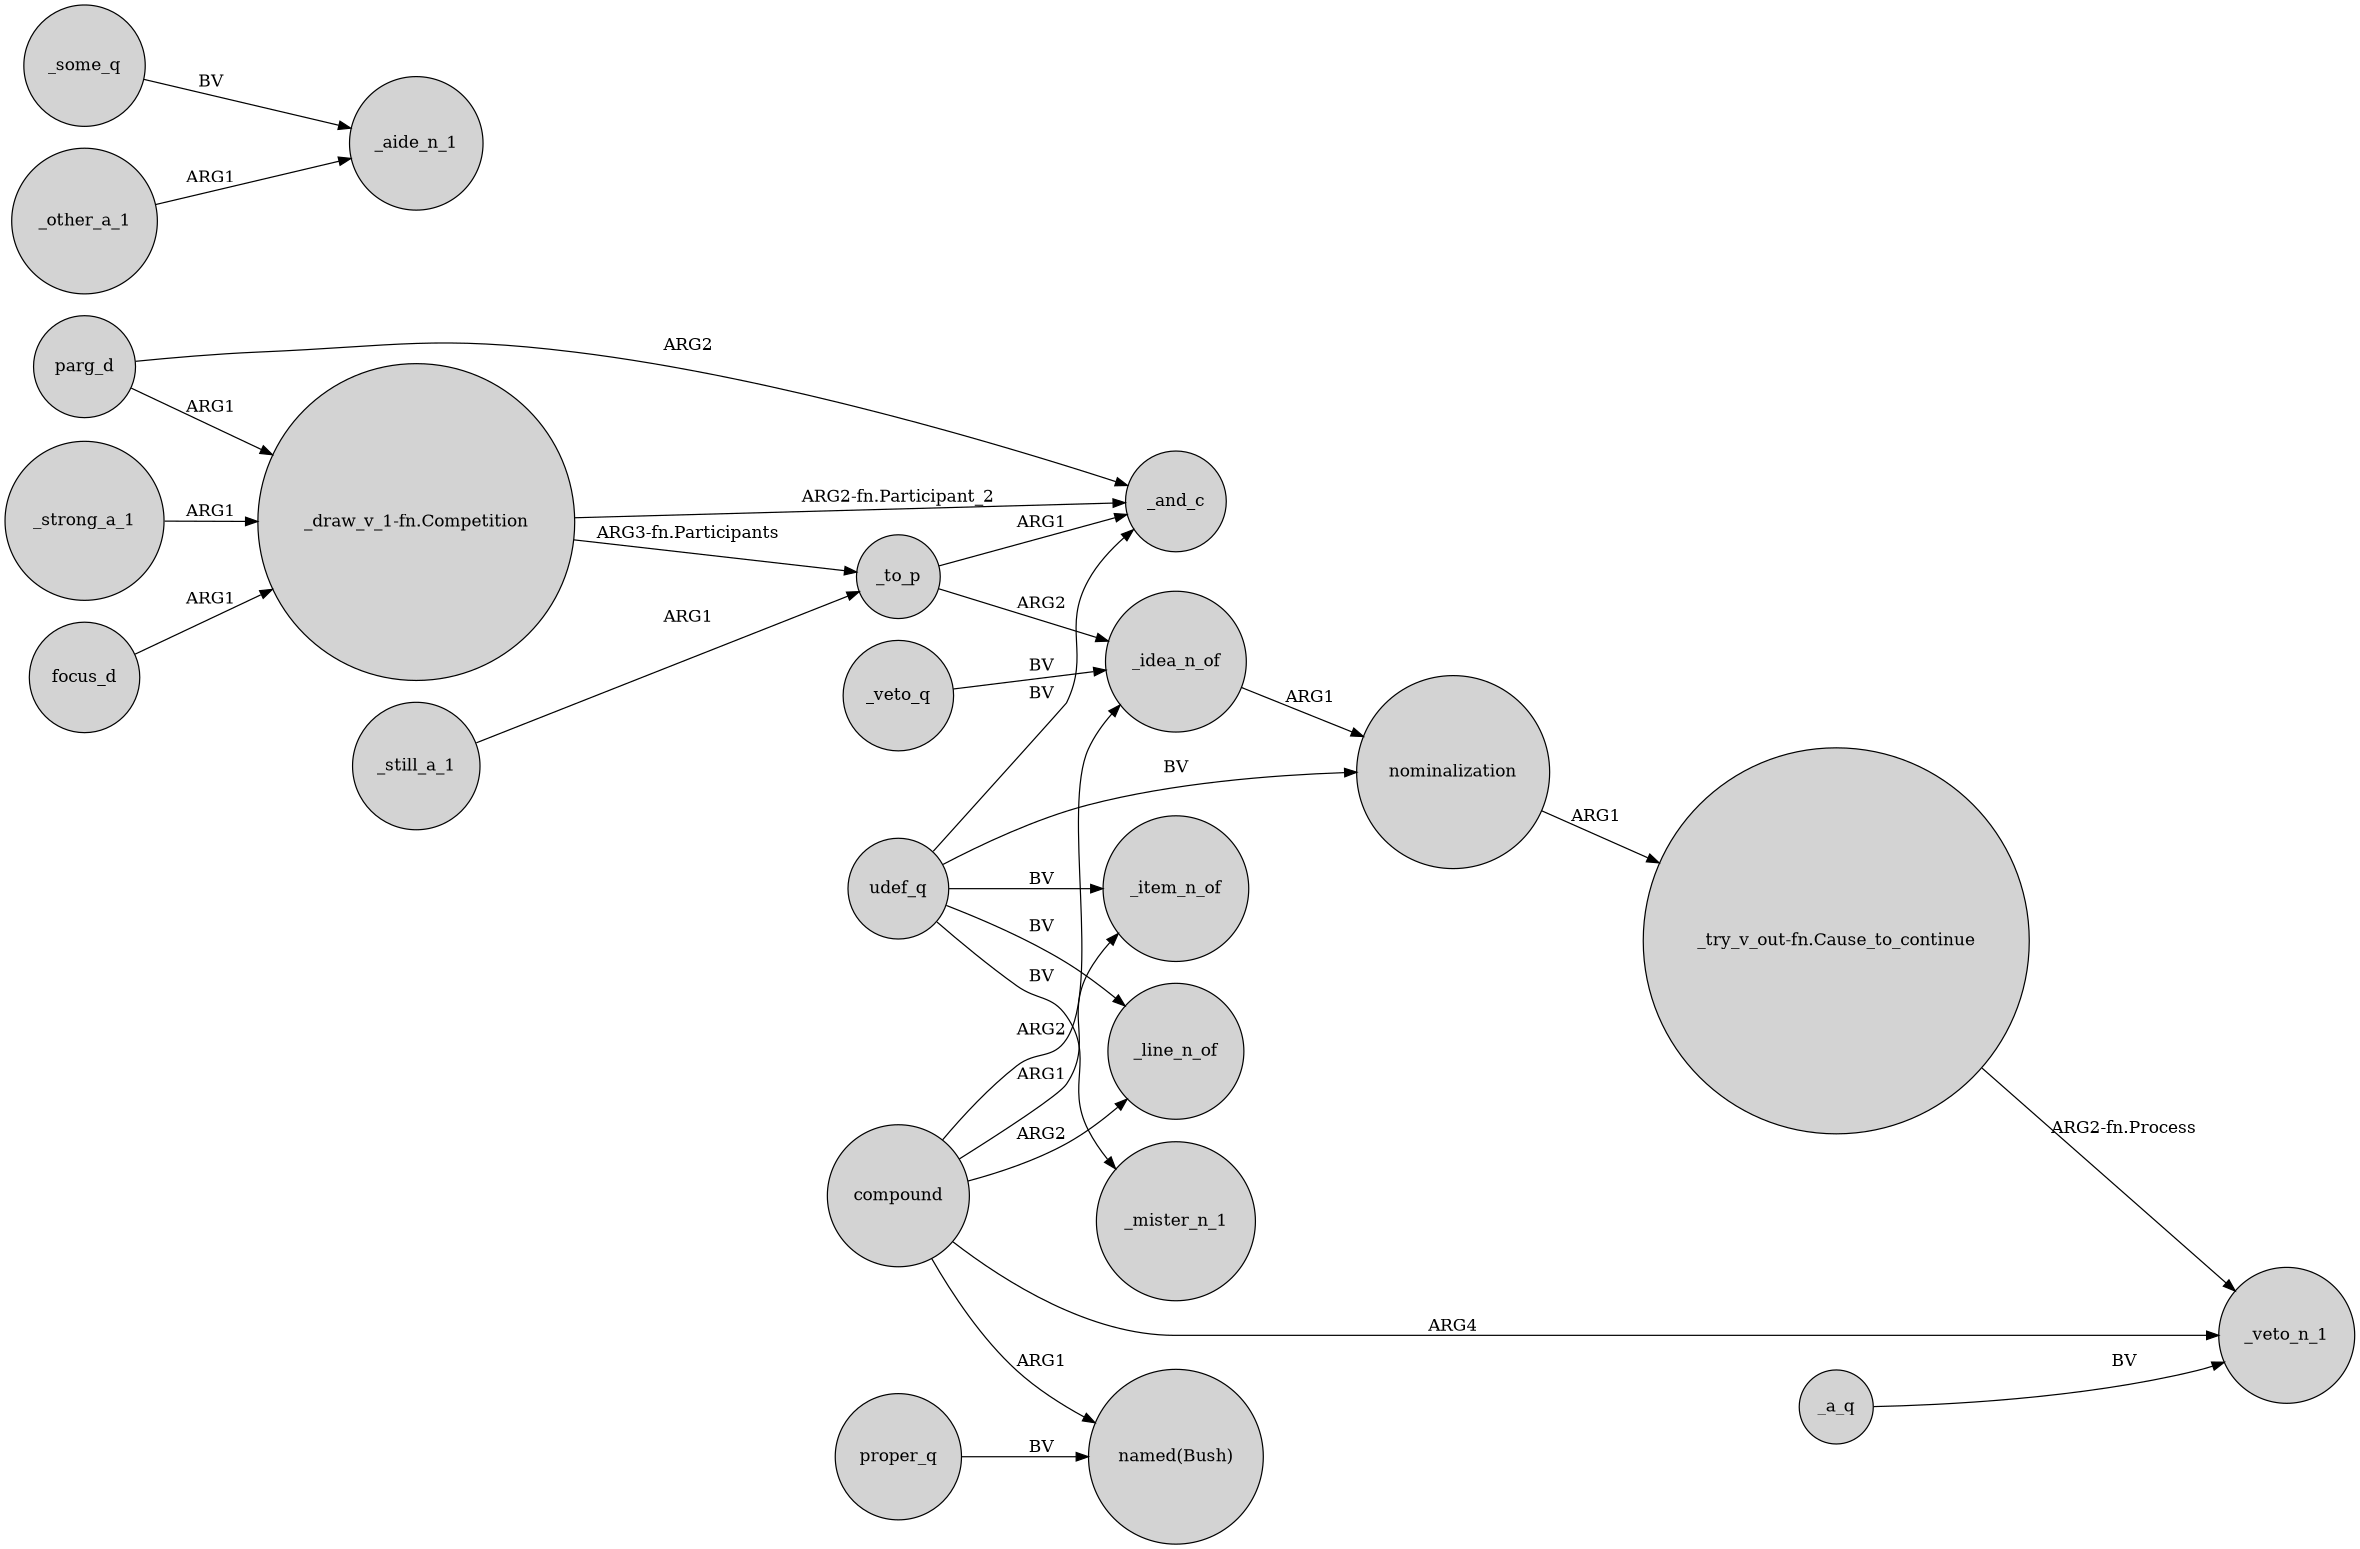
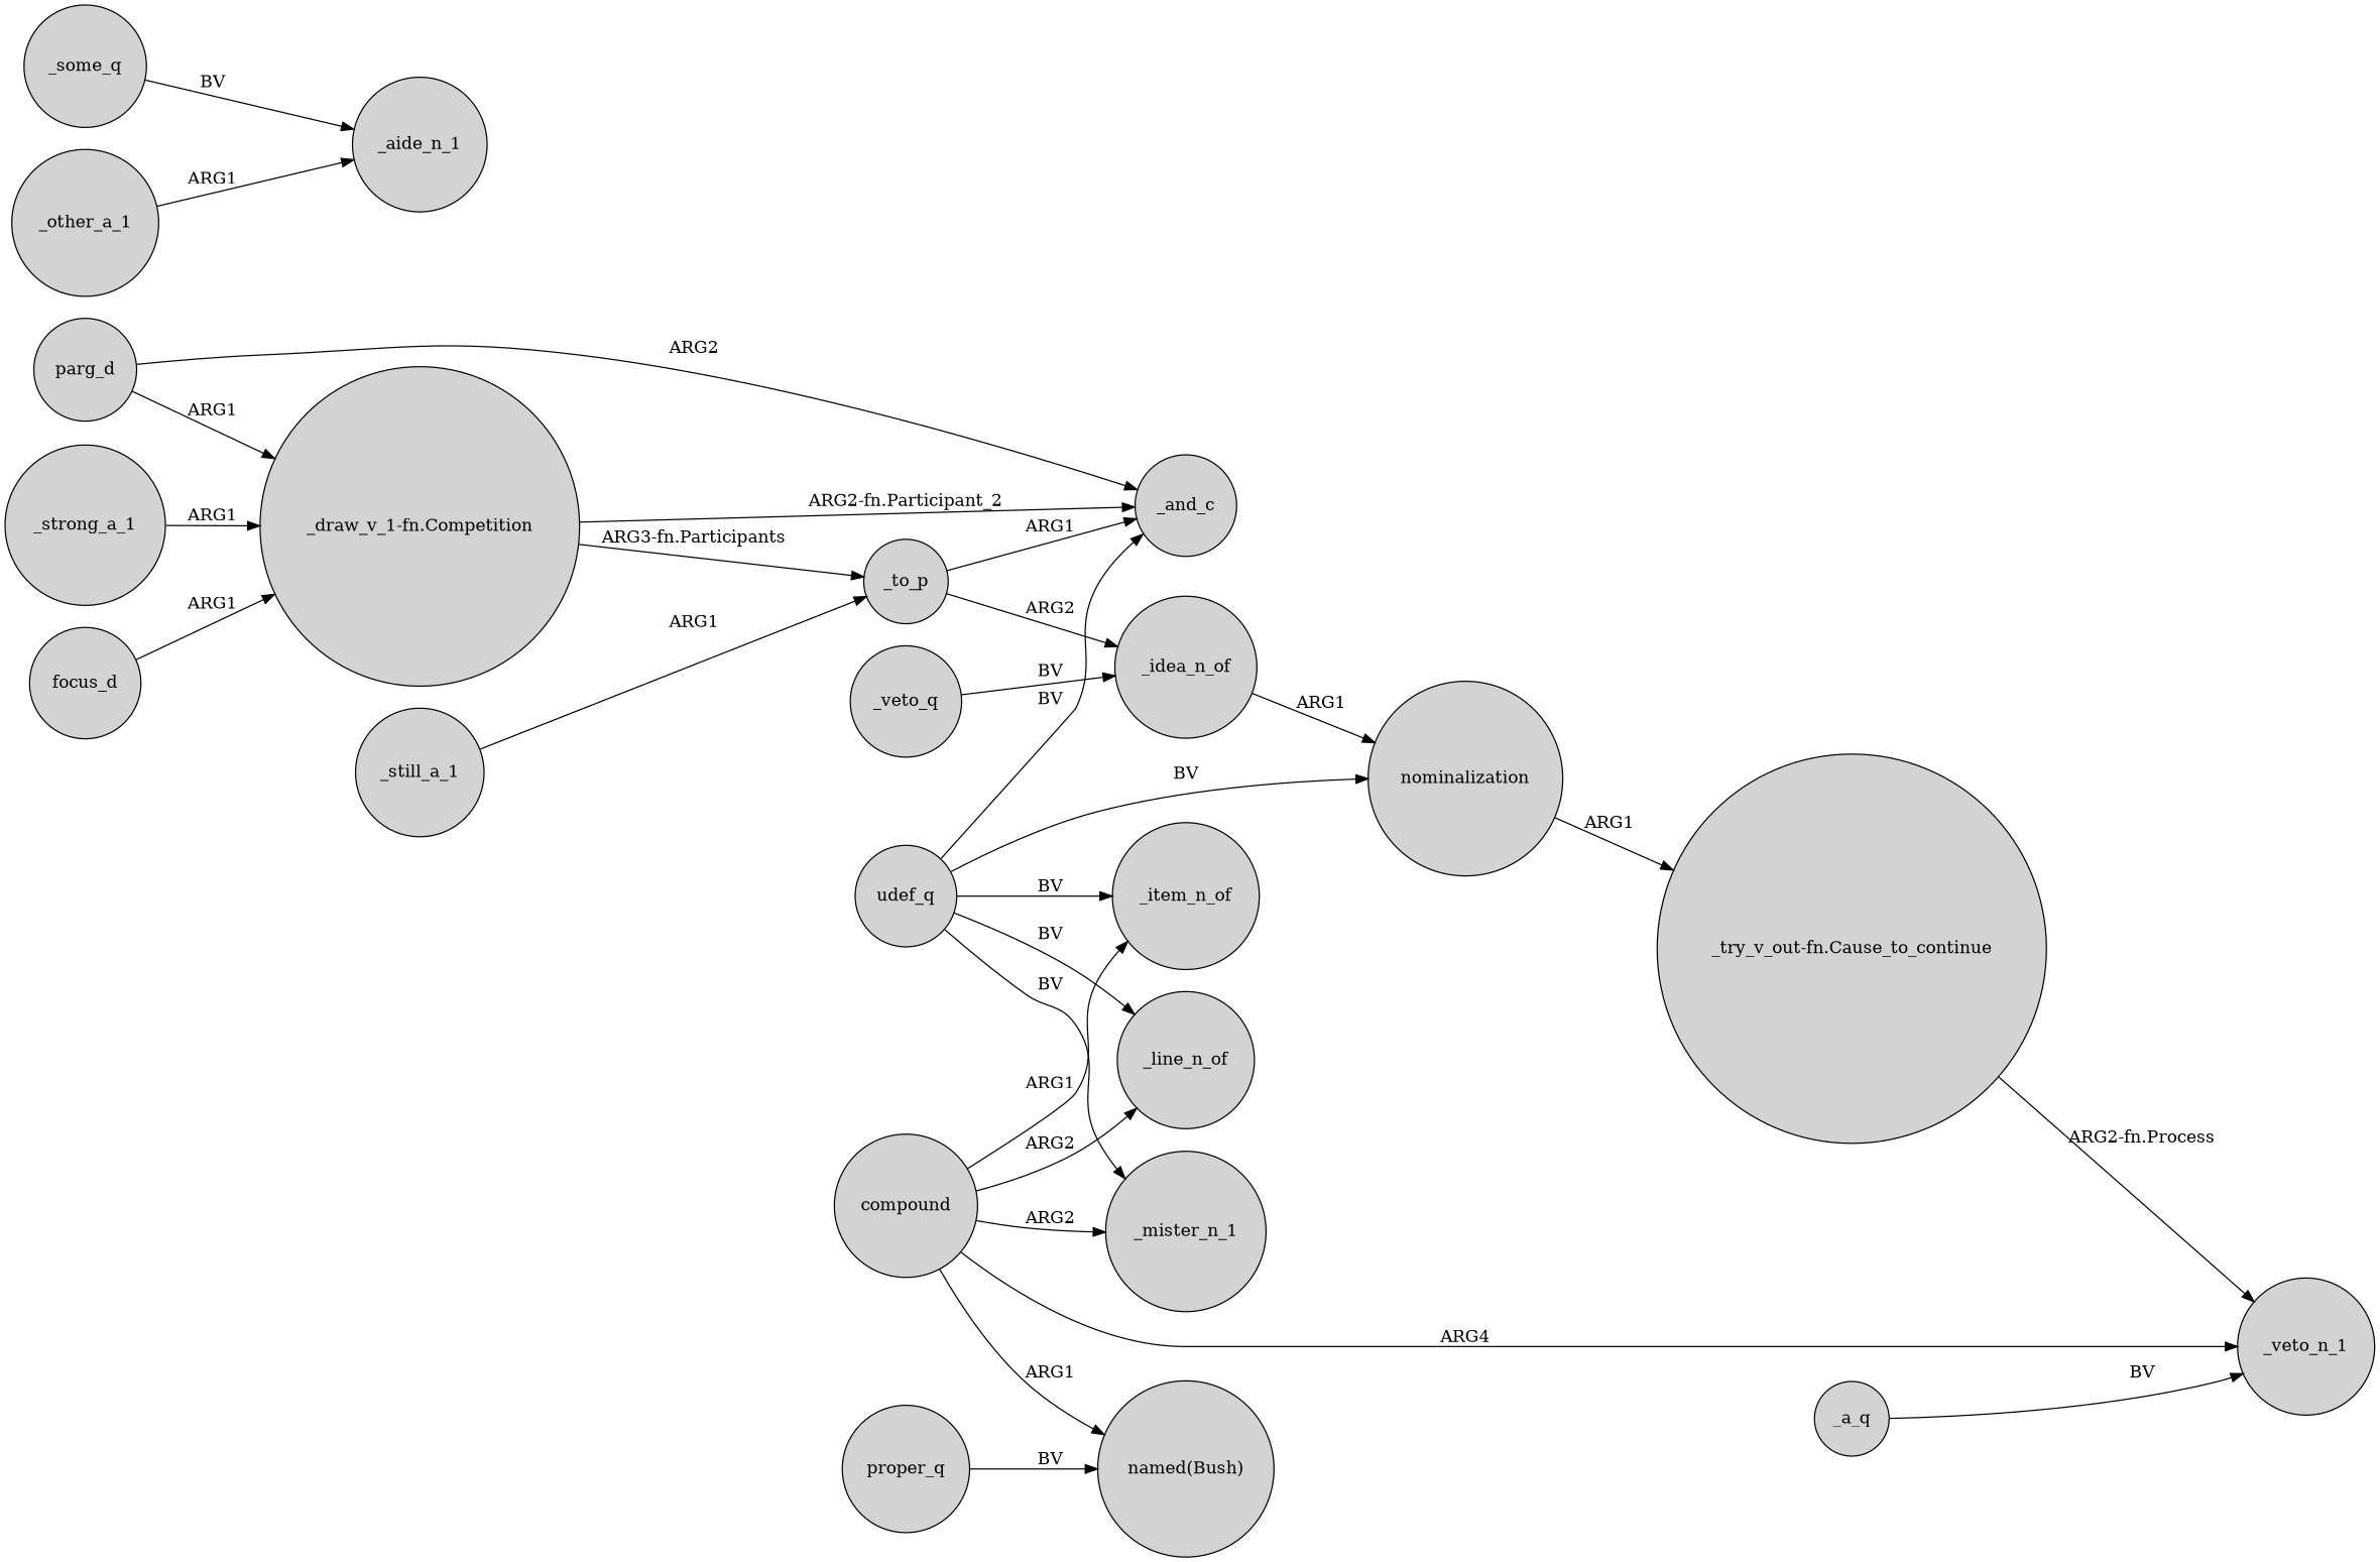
  digraph {
    rankdir=LR
    node [shape=circle style=filled]
    _strong_a_1
    "_draw_v_1-fn.Competition"
    _and_c
    _to_p
    _idea_n_of
    compound
    _mister_n_1
    _line_n_of
    _veto_n_1
    "named(Bush)"
    _item_n_of
    _some_q
    _aide_n_1
    udef_q
    nominalization
    "_try_v_out-fn.Cause_to_continue"
    n17 [label=_veto_q]
    parg_d
    proper_q
    _a_q
    _other_a_1
    _still_a_1
    focus_d
    _strong_a_1 -> "_draw_v_1-fn.Competition" [label=ARG1]
    "_draw_v_1-fn.Competition" -> _and_c [label="ARG2-fn.Participant_2"]
    "_draw_v_1-fn.Competition" -> _to_p [label="ARG3-fn.Participants"]
    _to_p -> _and_c [label=ARG1]
    _to_p -> _idea_n_of [label=ARG2]
    _idea_n_of -> nominalization [label=ARG1]
-   compound -> _idea_n_of [label=ARG2]
+   compound -> _mister_n_1 [label=ARG2]
    compound -> _line_n_of [label=ARG2]
    compound -> _veto_n_1 [label=ARG4]
    compound -> "named(Bush)" [label=ARG1]
    compound -> _item_n_of [label=ARG1]
    _some_q -> _aide_n_1 [label=BV]
    udef_q -> _and_c [label=BV]
    udef_q -> _mister_n_1 [label=BV]
    udef_q -> _line_n_of [label=BV]
    udef_q -> _item_n_of [label=BV]
    udef_q -> nominalization [label=BV]
    nominalization -> "_try_v_out-fn.Cause_to_continue" [label=ARG1]
    "_try_v_out-fn.Cause_to_continue" -> _veto_n_1 [label="ARG2-fn.Process"]
    n17 -> _idea_n_of [label=BV]
    parg_d -> "_draw_v_1-fn.Competition" [label=ARG1]
    parg_d -> _and_c [label=ARG2]
    proper_q -> "named(Bush)" [label=BV]
    _a_q -> _veto_n_1 [label=BV]
    _other_a_1 -> _aide_n_1 [label=ARG1]
    _still_a_1 -> _to_p [label=ARG1]
    focus_d -> "_draw_v_1-fn.Competition" [label=ARG1]
  }
